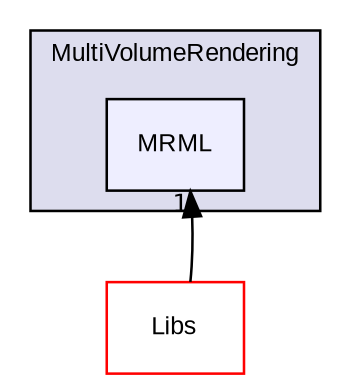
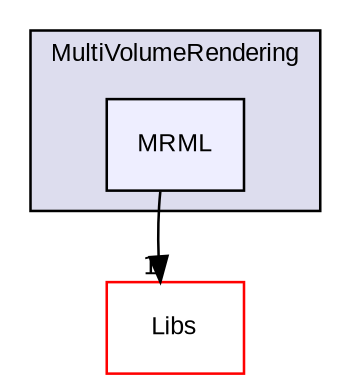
  digraph {
    compound=true
    fontname="Liberation Sans"
    node [fontname="Liberation Sans" fontsize=10 shape=box]
    n1 [fillcolor="#eeeeff" label=MRML pencolor=black style=filled]
    n2 [color=red label=Libs]
    subgraph cluster_1 {
      bgcolor="#ddddee"
      fontsize=10
      label=MultiVolumeRendering
      pencolor=black
      n1
    }
-   n2 -> n1 [headlabel=1 labeldistance=1.5 labelfontname=Helvetica labelfontsize=10 fontname="Liberation Sans"]
+   n1 -> n2 [headlabel=1 labeldistance=1.5 labelfontname=Helvetica labelfontsize=10 fontname="Liberation Sans"]
  }
